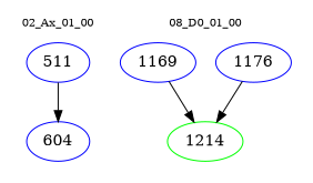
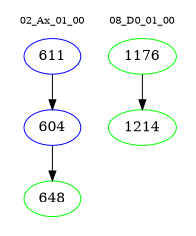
  digraph {
    node [color=blue]
    edge [color=black]
-   n1 [label=511]
+   n1 [label=611]
    n2 [label=604]
-   n4 [label=1176]
-   n5 [label=1169]
+   n3 [color=green label=648]
+   n4 [color=green label=1176]
    n6 [color=green label=1214]
    subgraph cluster_1 {
      color=white
      fontsize=10
      label="02_Ax_01_00"
      n1
      n2
+     n3
    }
    subgraph cluster_2 {
      color=white
      fontsize=10
      label="08_D0_01_00"
      n4
-     n5
      n6
    }
    n1 -> n2
+   n2 -> n3
    n4 -> n6
-   n5 -> n6
  }
